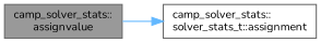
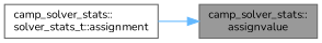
  digraph {
    rankdir=RL
    fontname=Nunito
    node [fontname=Nunito fontsize=10 shape=box style=filled]
    n1 [color=gray40 fillcolor=grey60 fontcolor=black height=0.2 label="camp_solver_stats::\lassignvalue" width=0.4]
    n2 [color=grey40 fillcolor=white height=0.2 label="camp_solver_stats::\lsolver_stats_t::assignment" width=0.4]
-   n2 -> n1 [color=steelblue1 dir=back fontname=Nunito fontsize=10 labelfontname=Helvetica labelfontsize=10 style=solid]
+   n1 -> n2 [color=steelblue1 dir=back fontname=Nunito fontsize=10 labelfontname=Helvetica labelfontsize=10 style=solid]
  }
